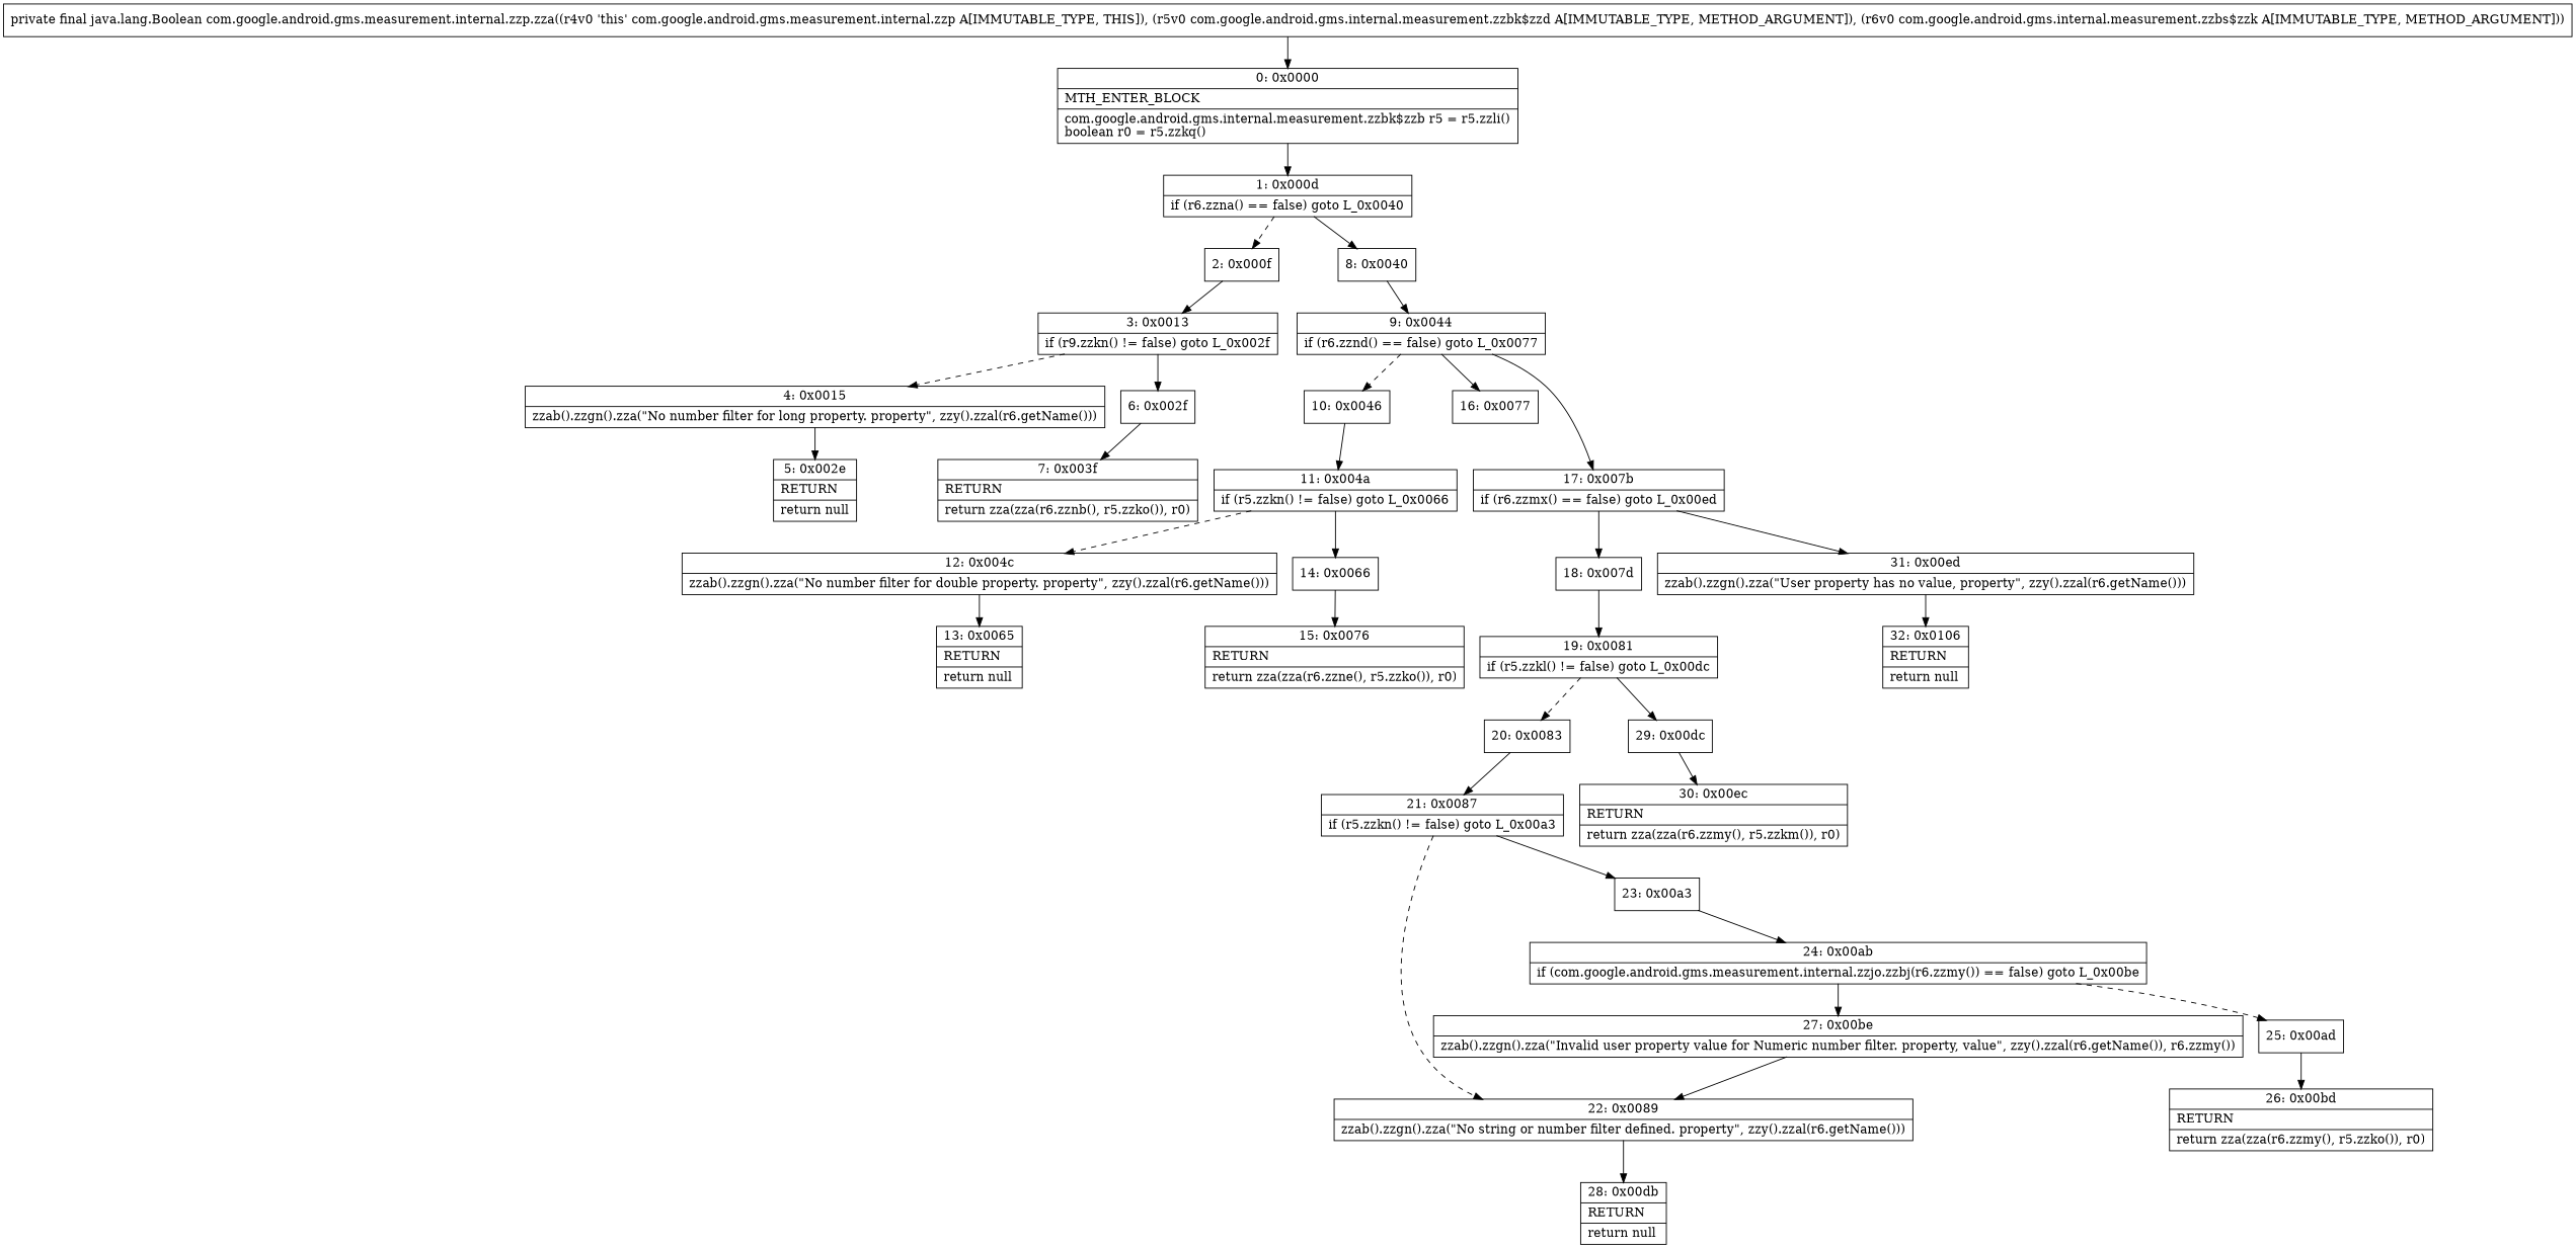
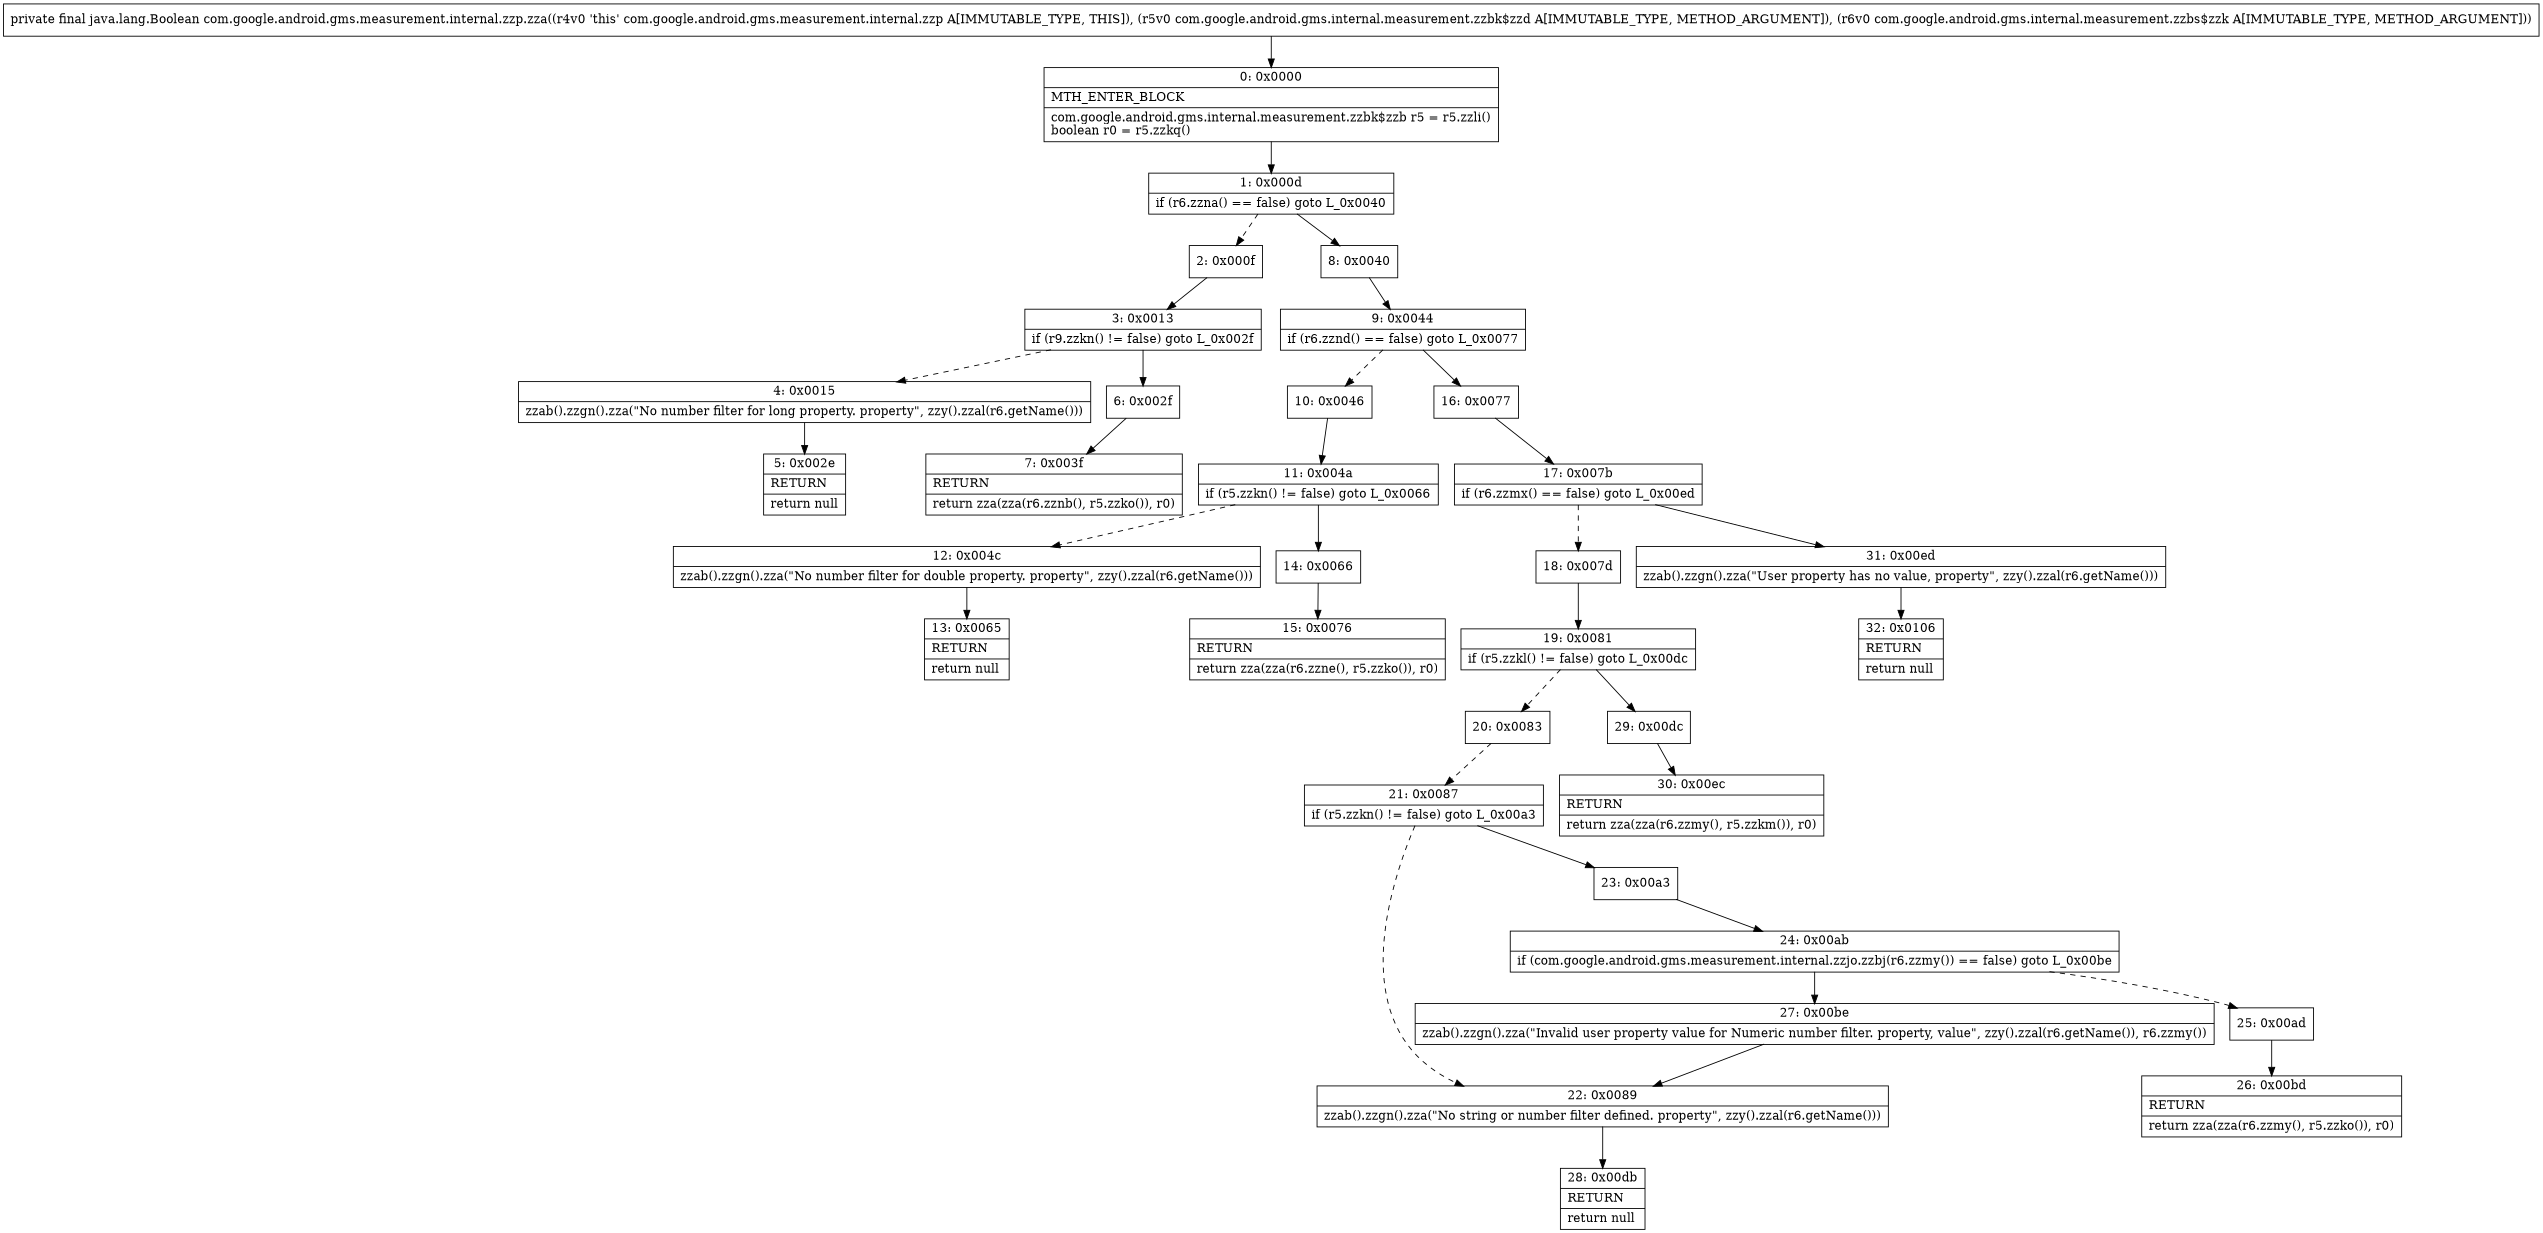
  digraph {
    node [shape=record]
    n1 [label="{0\:\ 0x0000|MTH_ENTER_BLOCK\l|com.google.android.gms.internal.measurement.zzbk$zzb r5 = r5.zzli()\lboolean r0 = r5.zzkq()\l}"]
    n2 [label="{1\:\ 0x000d|if (r6.zzna() == false) goto L_0x0040\l}"]
    n3 [label="{2\:\ 0x000f}"]
    n4 [label="{8\:\ 0x0040}"]
    n5 [label="{3\:\ 0x0013|if (r9.zzkn() != false) goto L_0x002f\l}"]
    n6 [label="{9\:\ 0x0044|if (r6.zznd() == false) goto L_0x0077\l}"]
    n7 [label="{4\:\ 0x0015|zzab().zzgn().zza(\"No number filter for long property. property\", zzy().zzal(r6.getName()))\l}"]
    n8 [label="{6\:\ 0x002f}"]
    n9 [label="{5\:\ 0x002e|RETURN\l|return null\l}"]
    n10 [label="{7\:\ 0x003f|RETURN\l|return zza(zza(r6.zznb(), r5.zzko()), r0)\l}"]
    n11 [label="{10\:\ 0x0046}"]
    n12 [label="{16\:\ 0x0077}"]
    n13 [label="{11\:\ 0x004a|if (r5.zzkn() != false) goto L_0x0066\l}"]
    n14 [label="{17\:\ 0x007b|if (r6.zzmx() == false) goto L_0x00ed\l}"]
    n15 [label="{12\:\ 0x004c|zzab().zzgn().zza(\"No number filter for double property. property\", zzy().zzal(r6.getName()))\l}"]
    n16 [label="{14\:\ 0x0066}"]
    n17 [label="{13\:\ 0x0065|RETURN\l|return null\l}"]
    n18 [label="{15\:\ 0x0076|RETURN\l|return zza(zza(r6.zzne(), r5.zzko()), r0)\l}"]
    n19 [label="{18\:\ 0x007d}"]
    n20 [label="{31\:\ 0x00ed|zzab().zzgn().zza(\"User property has no value, property\", zzy().zzal(r6.getName()))\l}"]
    n21 [label="{19\:\ 0x0081|if (r5.zzkl() != false) goto L_0x00dc\l}"]
    n22 [label="{32\:\ 0x0106|RETURN\l|return null\l}"]
    n23 [label="{20\:\ 0x0083}"]
    n24 [label="{29\:\ 0x00dc}"]
    n25 [label="{21\:\ 0x0087|if (r5.zzkn() != false) goto L_0x00a3\l}"]
    n26 [label="{30\:\ 0x00ec|RETURN\l|return zza(zza(r6.zzmy(), r5.zzkm()), r0)\l}"]
    n27 [label="{22\:\ 0x0089|zzab().zzgn().zza(\"No string or number filter defined. property\", zzy().zzal(r6.getName()))\l}"]
    n28 [label="{23\:\ 0x00a3}"]
    n29 [label="{28\:\ 0x00db|RETURN\l|return null\l}"]
    n30 [label="{24\:\ 0x00ab|if (com.google.android.gms.measurement.internal.zzjo.zzbj(r6.zzmy()) == false) goto L_0x00be\l}"]
    n31 [label="{25\:\ 0x00ad}"]
    n32 [label="{27\:\ 0x00be|zzab().zzgn().zza(\"Invalid user property value for Numeric number filter. property, value\", zzy().zzal(r6.getName()), r6.zzmy())\l}"]
    n33 [label="{26\:\ 0x00bd|RETURN\l|return zza(zza(r6.zzmy(), r5.zzko()), r0)\l}"]
    n34 [label="{private final java.lang.Boolean com.google.android.gms.measurement.internal.zzp.zza((r4v0 'this' com.google.android.gms.measurement.internal.zzp A[IMMUTABLE_TYPE, THIS]), (r5v0 com.google.android.gms.internal.measurement.zzbk$zzd A[IMMUTABLE_TYPE, METHOD_ARGUMENT]), (r6v0 com.google.android.gms.internal.measurement.zzbs$zzk A[IMMUTABLE_TYPE, METHOD_ARGUMENT])) }"]
    n1 -> n2
    n2 -> n3 [style=dashed]
    n2 -> n4
    n3 -> n5
    n4 -> n6
    n5 -> n7 [style=dashed]
    n5 -> n8
    n6 -> n11 [style=dashed]
    n6 -> n12
    n7 -> n9
    n8 -> n10
    n11 -> n13
-   n6 -> n14
+   n12 -> n14
    n13 -> n15 [style=dashed]
    n13 -> n16
-   n14 -> n19 [style=solid]
+   n14 -> n19 [style=dashed]
    n14 -> n20
    n15 -> n17
    n16 -> n18
    n19 -> n21
    n20 -> n22
    n21 -> n23 [style=dashed]
    n21 -> n24
-   n23 -> n25
+   n23 -> n25 [style=dashed]
    n24 -> n26
    n25 -> n27 [style=dashed]
    n25 -> n28
    n27 -> n29
    n28 -> n30
    n30 -> n31 [style=dashed]
    n30 -> n32
    n31 -> n33
    n32 -> n27
    n34 -> n1
  }
